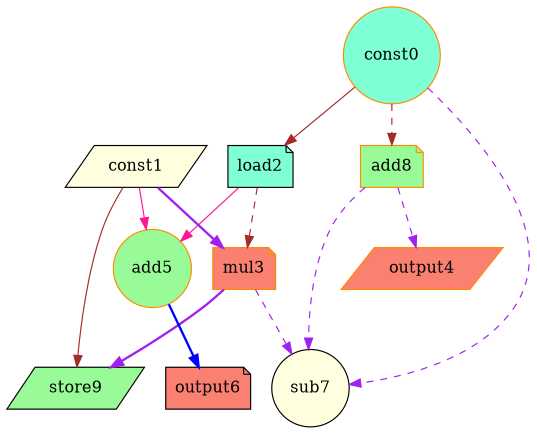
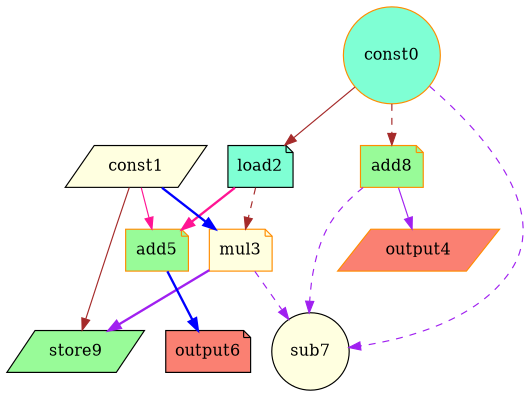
  digraph {
    node [color=darkorange fillcolor=palegreen opcode=const shape=note style=filled]
    edge [color=purple operand=0 style=solid]
    const0 [fillcolor=aquamarine shape=circle]
    load2 [color=black fillcolor=aquamarine opcode=load]
    sub7 [color=black fillcolor=lightyellow opcode=sub shape=circle]
    add8 [opcode=add]
-   mul3 [fillcolor=salmon opcode=mul]
-   add5 [opcode=add shape=circle]
+   mul3 [fillcolor=lightyellow opcode=mul]
+   add5 [opcode=add]
    output4 [fillcolor=salmon opcode=output shape=parallelogram]
    const1 [color=black fillcolor=lightyellow shape=parallelogram]
    store9 [color=black opcode=store shape=parallelogram]
    output6 [color=black fillcolor=salmon opcode=output]
    const0 -> load2 [color=brown]
    const0 -> sub7 [style=dashed]
    const0 -> add8 [color=brown style=dashed]
    load2 -> mul3 [color=brown operand=1 style=dashed]
-   load2 -> add5 [color=deeppink operand=1]
+   load2 -> add5 [color=deeppink operand=1 style=bold]
    add8 -> sub7 [operand=1 style=dashed]
-   add8 -> output4 [style=dashed]
+   add8 -> output4
    mul3 -> sub7 [operand=1 style=dashed]
    mul3 -> store9 [operand=1 style=bold]
    add5 -> output6 [color=blue style=bold]
-   const1 -> mul3 [style=bold]
+   const1 -> mul3 [color=blue style=bold]
    const1 -> add5 [color=deeppink]
    const1 -> store9 [color=brown]
  }
